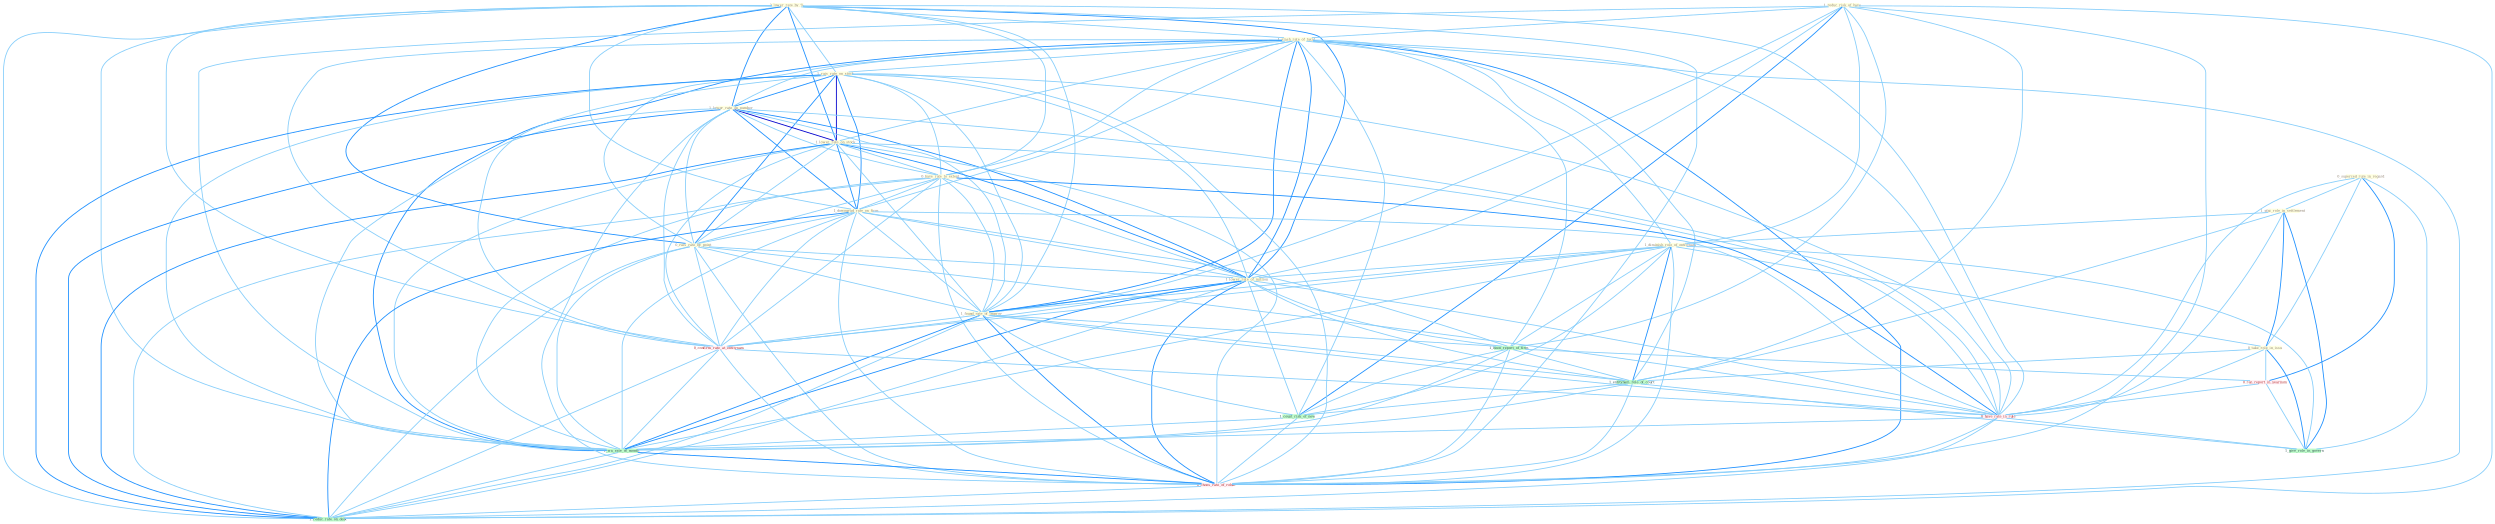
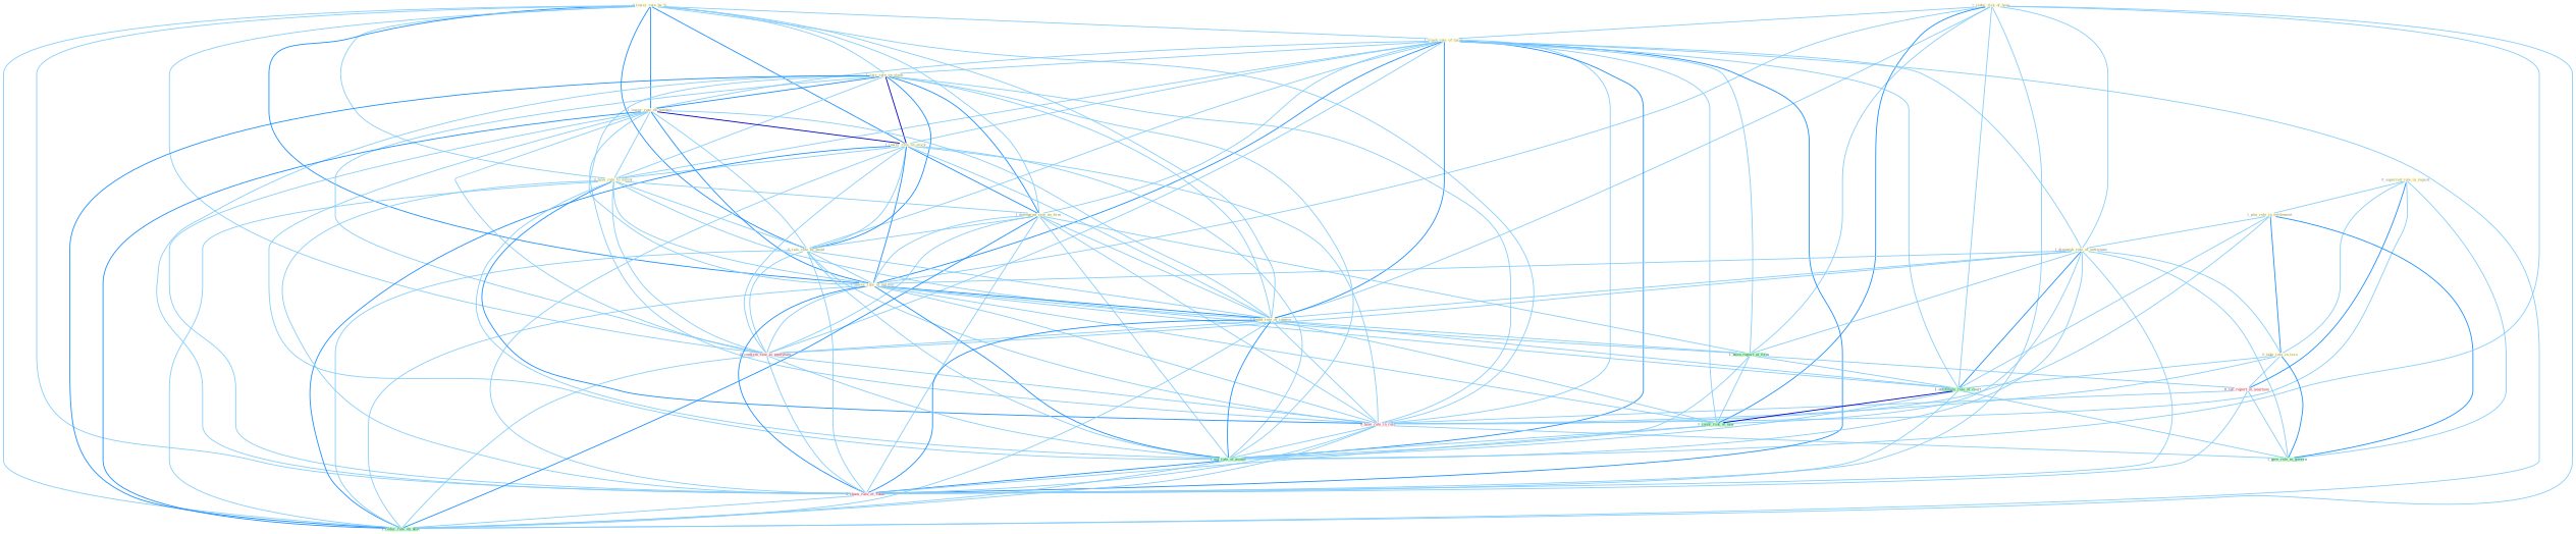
  graph {
    node [color="#ffffe0" fixedsize=true fontcolor="#8b7d6b" fontsize=4 shape=polygon style=filled]
    edge [color="#87cefa" w=1]
    "0_lower_rate_by_% " [height=.06 width=.5]
    "0_superced_rule_in_regard " [height=.06 width=.5]
    "1_plai_role_in_settlement " [height=.06 width=.5]
    "1_reduc_risk_of_have " [height=.06 width=.5]
    "1_slash_rate_of_taxat " [height=.06 width=.5]
    "1_diminish_role_of_entitynam " [height=.06 width=.5]
    "1_rais_rate_on_stock " [height=.06 width=.5]
    "1_lower_rate_on_number " [height=.06 width=.5]
    "1_lower_rate_on_stock " [height=.06 width=.5]
    "0_have_rate_to_extent " [height=.06 width=.5]
    "1_downgrad_rate_on_firm " [height=.06 width=.5]
    "0_rais_rate_by_point " [height=.06 width=.5]
    "0_take_role_in_issu " [height=.06 width=.5]
    "1_lower_rate_of_million " [height=.06 width=.5]
    "1_found_rate_of_improv " [height=.06 width=.5]
    "0_ran_report_in_yearnum " [color="#fff0f5" fontcolor="#b22222" height=.06 width=.5]
    "0_confirm_rate_at_entitynam " [color="#fff0f5" fontcolor="#b22222" height=.06 width=.5]
    n18 [color="#fff0f5" fontcolor="#b22222" height=.06 label="0_have_rate_in_rule" width=.5]
    "0_choos_rate_of_rebat " [color="#fff0f5" fontcolor="#b22222" height=.06 width=.5]
    "1_wa_rate_of_month " [color="#BDFCC9" fontcolor="#2f4f4f" height=.06 width=.5]
    "1_reduc_rate_on_debt " [color="#BDFCC9" fontcolor="#2f4f4f" height=.06 width=.5]
    "1_give_role_in_govern " [color="#BDFCC9" fontcolor="#2f4f4f" height=.06 width=.5]
    "1_entitynam_role_of_court " [color="#BDFCC9" fontcolor="#2f4f4f" height=.06 width=.5]
    "1_been_report_of_firm " [color="#BDFCC9" fontcolor="#2f4f4f" height=.06 width=.5]
    "1_count_risk_of_new " [color="#BDFCC9" fontcolor="#2f4f4f" height=.06 width=.5]
    subgraph sub_1 {
      "0_lower_rate_by_% "
      "0_superced_rule_in_regard "
      "1_plai_role_in_settlement "
      "1_reduc_risk_of_have "
      "1_slash_rate_of_taxat "
      "1_diminish_role_of_entitynam "
      "1_rais_rate_on_stock "
      "1_lower_rate_on_number "
      "1_lower_rate_on_stock "
      "0_have_rate_to_extent "
      "1_downgrad_rate_on_firm "
      "0_rais_rate_by_point "
      "0_take_role_in_issu "
      "1_lower_rate_of_million "
      "1_found_rate_of_improv "
    }
    subgraph sub_2 {
      "0_ran_report_in_yearnum "
      "0_confirm_rate_at_entitynam "
      n18
      "0_choos_rate_of_rebat "
    }
    "0_lower_rate_by_% " -- "1_slash_rate_of_taxat "
    "0_lower_rate_by_% " -- "1_rais_rate_on_stock "
    "0_lower_rate_by_% " -- "1_lower_rate_on_number " [color="#1e90ff" w=2]
    "0_lower_rate_by_% " -- "1_lower_rate_on_stock " [color="#1e90ff" w=2]
    "0_lower_rate_by_% " -- "0_have_rate_to_extent "
    "0_lower_rate_by_% " -- "1_downgrad_rate_on_firm "
    "0_lower_rate_by_% " -- "0_rais_rate_by_point " [color="#1e90ff" w=2]
    "0_lower_rate_by_% " -- "1_lower_rate_of_million " [color="#1e90ff" w=2]
    "0_lower_rate_by_% " -- "1_found_rate_of_improv "
    "0_lower_rate_by_% " -- "0_confirm_rate_at_entitynam "
    "0_lower_rate_by_% " -- n18
    "0_lower_rate_by_% " -- "0_choos_rate_of_rebat "
-   "0_lower_rate_by_% " -- "1_wa_rate_of_month "
    "0_lower_rate_by_% " -- "1_reduc_rate_on_debt "
    "0_superced_rule_in_regard " -- "1_plai_role_in_settlement "
    "0_superced_rule_in_regard " -- "0_take_role_in_issu "
    "0_superced_rule_in_regard " -- "0_ran_report_in_yearnum " [color="#1e90ff"]
    "0_superced_rule_in_regard " -- n18
    "0_superced_rule_in_regard " -- "1_give_role_in_govern "
    "1_plai_role_in_settlement " -- "1_diminish_role_of_entitynam "
    "1_plai_role_in_settlement " -- "0_take_role_in_issu " [color="#1e90ff" w=2]
    "1_plai_role_in_settlement " -- n18
    "1_plai_role_in_settlement " -- "1_give_role_in_govern " [color="#1e90ff" w=2]
    "1_plai_role_in_settlement " -- "1_entitynam_role_of_court "
    "1_reduc_risk_of_have " -- "1_slash_rate_of_taxat "
    "1_reduc_risk_of_have " -- "1_diminish_role_of_entitynam "
    "1_reduc_risk_of_have " -- "1_lower_rate_of_million "
    "1_reduc_risk_of_have " -- "1_found_rate_of_improv "
    "1_reduc_risk_of_have " -- "0_choos_rate_of_rebat "
    "1_reduc_risk_of_have " -- "1_wa_rate_of_month "
    "1_reduc_risk_of_have " -- "1_reduc_rate_on_debt "
    "1_reduc_risk_of_have " -- "1_entitynam_role_of_court "
    "1_reduc_risk_of_have " -- "1_been_report_of_firm "
    "1_reduc_risk_of_have " -- "1_count_risk_of_new " [color="#1e90ff" w=2]
    "1_slash_rate_of_taxat " -- "1_diminish_role_of_entitynam "
    "1_slash_rate_of_taxat " -- "1_rais_rate_on_stock "
    "1_slash_rate_of_taxat " -- "1_lower_rate_on_number "
    "1_slash_rate_of_taxat " -- "1_lower_rate_on_stock "
    "1_slash_rate_of_taxat " -- "0_have_rate_to_extent "
    "1_slash_rate_of_taxat " -- "1_downgrad_rate_on_firm "
    "1_slash_rate_of_taxat " -- "0_rais_rate_by_point "
    "1_slash_rate_of_taxat " -- "1_lower_rate_of_million " [color="#1e90ff" w=2]
    "1_slash_rate_of_taxat " -- "1_found_rate_of_improv " [color="#1e90ff" w=2]
    "1_slash_rate_of_taxat " -- "0_confirm_rate_at_entitynam "
    "1_slash_rate_of_taxat " -- n18
    "1_slash_rate_of_taxat " -- "0_choos_rate_of_rebat " [color="#1e90ff" w=2]
    "1_slash_rate_of_taxat " -- "1_wa_rate_of_month " [color="#1e90ff" w=2]
    "1_slash_rate_of_taxat " -- "1_reduc_rate_on_debt "
    "1_slash_rate_of_taxat " -- "1_entitynam_role_of_court "
    "1_slash_rate_of_taxat " -- "1_been_report_of_firm "
    "1_slash_rate_of_taxat " -- "1_count_risk_of_new "
    "1_diminish_role_of_entitynam " -- "0_take_role_in_issu "
    "1_diminish_role_of_entitynam " -- "1_lower_rate_of_million "
    "1_diminish_role_of_entitynam " -- "1_found_rate_of_improv "
    "1_diminish_role_of_entitynam " -- "0_confirm_rate_at_entitynam "
    "1_diminish_role_of_entitynam " -- "0_choos_rate_of_rebat "
    "1_diminish_role_of_entitynam " -- "1_wa_rate_of_month "
    "1_diminish_role_of_entitynam " -- "1_give_role_in_govern "
    "1_diminish_role_of_entitynam " -- "1_entitynam_role_of_court " [color="#1e90ff" w=2]
    "1_diminish_role_of_entitynam " -- "1_been_report_of_firm "
    "1_diminish_role_of_entitynam " -- "1_count_risk_of_new "
    "1_rais_rate_on_stock " -- "1_lower_rate_on_number " [color="#1e90ff" w=2]
    "1_rais_rate_on_stock " -- "1_lower_rate_on_stock " [color="#0000cd" w=3]
    "1_rais_rate_on_stock " -- "0_have_rate_to_extent "
    "1_rais_rate_on_stock " -- "1_downgrad_rate_on_firm " [color="#1e90ff" w=2]
    "1_rais_rate_on_stock " -- "0_rais_rate_by_point " [color="#1e90ff" w=2]
    "1_rais_rate_on_stock " -- "1_lower_rate_of_million "
    "1_rais_rate_on_stock " -- "1_found_rate_of_improv "
    "1_rais_rate_on_stock " -- "0_confirm_rate_at_entitynam "
    "1_rais_rate_on_stock " -- n18
    "1_rais_rate_on_stock " -- "0_choos_rate_of_rebat "
    "1_rais_rate_on_stock " -- "1_wa_rate_of_month "
    "1_rais_rate_on_stock " -- "1_reduc_rate_on_debt " [color="#1e90ff" w=2]
    "1_lower_rate_on_number " -- "1_lower_rate_on_stock " [color="#0000cd" w=3]
    "1_lower_rate_on_number " -- "0_have_rate_to_extent "
-   "1_lower_rate_on_number " -- "1_downgrad_rate_on_firm " [color="#1e90ff" w=2]
    "1_lower_rate_on_number " -- "0_rais_rate_by_point "
    "1_lower_rate_on_number " -- "1_lower_rate_of_million " [color="#1e90ff" w=2]
    "1_lower_rate_on_number " -- "1_found_rate_of_improv "
    "1_lower_rate_on_number " -- "0_confirm_rate_at_entitynam "
    "1_lower_rate_on_number " -- n18
    "1_lower_rate_on_number " -- "0_choos_rate_of_rebat "
    "1_lower_rate_on_number " -- "1_wa_rate_of_month "
    "1_lower_rate_on_number " -- "1_reduc_rate_on_debt " [color="#1e90ff" w=2]
    "1_lower_rate_on_stock " -- "0_have_rate_to_extent "
    "1_lower_rate_on_stock " -- "1_downgrad_rate_on_firm " [color="#1e90ff" w=2]
    "1_lower_rate_on_stock " -- "0_rais_rate_by_point "
    "1_lower_rate_on_stock " -- "1_lower_rate_of_million " [color="#1e90ff" w=2]
    "1_lower_rate_on_stock " -- "1_found_rate_of_improv "
    "1_lower_rate_on_stock " -- "0_confirm_rate_at_entitynam "
    "1_lower_rate_on_stock " -- n18
    "1_lower_rate_on_stock " -- "0_choos_rate_of_rebat "
    "1_lower_rate_on_stock " -- "1_wa_rate_of_month "
    "1_lower_rate_on_stock " -- "1_reduc_rate_on_debt " [color="#1e90ff" w=2]
    "0_have_rate_to_extent " -- "1_downgrad_rate_on_firm "
    "0_have_rate_to_extent " -- "0_rais_rate_by_point "
    "0_have_rate_to_extent " -- "1_lower_rate_of_million "
    "0_have_rate_to_extent " -- "1_found_rate_of_improv "
    "0_have_rate_to_extent " -- "0_confirm_rate_at_entitynam "
    "0_have_rate_to_extent " -- n18 [color="#1e90ff" w=2]
    "0_have_rate_to_extent " -- "0_choos_rate_of_rebat "
    "0_have_rate_to_extent " -- "1_wa_rate_of_month "
    "0_have_rate_to_extent " -- "1_reduc_rate_on_debt "
    "1_downgrad_rate_on_firm " -- "0_rais_rate_by_point "
    "1_downgrad_rate_on_firm " -- "1_lower_rate_of_million "
    "1_downgrad_rate_on_firm " -- "1_found_rate_of_improv "
    "1_downgrad_rate_on_firm " -- "0_confirm_rate_at_entitynam "
    "1_downgrad_rate_on_firm " -- n18
    "1_downgrad_rate_on_firm " -- "0_choos_rate_of_rebat "
    "1_downgrad_rate_on_firm " -- "1_wa_rate_of_month "
    "1_downgrad_rate_on_firm " -- "1_reduc_rate_on_debt " [color="#1e90ff" w=2]
    "1_downgrad_rate_on_firm " -- "1_been_report_of_firm "
    "0_rais_rate_by_point " -- "1_lower_rate_of_million "
    "0_rais_rate_by_point " -- "1_found_rate_of_improv "
    "0_rais_rate_by_point " -- "0_confirm_rate_at_entitynam "
    "0_rais_rate_by_point " -- n18
    "0_rais_rate_by_point " -- "0_choos_rate_of_rebat "
    "0_rais_rate_by_point " -- "1_wa_rate_of_month "
    "0_rais_rate_by_point " -- "1_reduc_rate_on_debt "
    "0_take_role_in_issu " -- "0_ran_report_in_yearnum "
    "0_take_role_in_issu " -- n18
    "0_take_role_in_issu " -- "1_give_role_in_govern " [color="#1e90ff" w=2]
    "0_take_role_in_issu " -- "1_entitynam_role_of_court "
    "1_lower_rate_of_million " -- "1_found_rate_of_improv " [color="#1e90ff" w=2]
    "1_lower_rate_of_million " -- "0_confirm_rate_at_entitynam "
    "1_lower_rate_of_million " -- n18
    "1_lower_rate_of_million " -- "0_choos_rate_of_rebat " [color="#1e90ff" w=2]
    "1_lower_rate_of_million " -- "1_wa_rate_of_month " [color="#1e90ff" w=2]
    "1_lower_rate_of_million " -- "1_reduc_rate_on_debt "
    "1_lower_rate_of_million " -- "1_entitynam_role_of_court "
    "1_lower_rate_of_million " -- "1_been_report_of_firm "
    "1_lower_rate_of_million " -- "1_count_risk_of_new "
    "1_found_rate_of_improv " -- "0_confirm_rate_at_entitynam "
    "1_found_rate_of_improv " -- n18
    "1_found_rate_of_improv " -- "0_choos_rate_of_rebat " [color="#1e90ff" w=2]
    "1_found_rate_of_improv " -- "1_wa_rate_of_month " [color="#1e90ff" w=2]
    "1_found_rate_of_improv " -- "1_reduc_rate_on_debt "
    "1_found_rate_of_improv " -- "1_entitynam_role_of_court "
    "1_found_rate_of_improv " -- "1_been_report_of_firm "
    "1_found_rate_of_improv " -- "1_count_risk_of_new "
    "0_ran_report_in_yearnum " -- n18
    "0_ran_report_in_yearnum " -- "1_give_role_in_govern "
    "0_confirm_rate_at_entitynam " -- n18
    "0_confirm_rate_at_entitynam " -- "0_choos_rate_of_rebat "
    "0_confirm_rate_at_entitynam " -- "1_wa_rate_of_month "
    "0_confirm_rate_at_entitynam " -- "1_reduc_rate_on_debt "
    n18 -- "0_choos_rate_of_rebat "
    n18 -- "1_wa_rate_of_month "
    n18 -- "1_reduc_rate_on_debt "
    n18 -- "1_give_role_in_govern "
    "0_choos_rate_of_rebat " -- "1_reduc_rate_on_debt "
    "1_wa_rate_of_month " -- "0_choos_rate_of_rebat " [color="#1e90ff" w=2]
    "1_wa_rate_of_month " -- "1_reduc_rate_on_debt "
    "1_entitynam_role_of_court " -- "0_choos_rate_of_rebat "
    "1_entitynam_role_of_court " -- "1_wa_rate_of_month "
    "1_entitynam_role_of_court " -- "1_give_role_in_govern "
-   "1_entitynam_role_of_court " -- "1_count_risk_of_new "
+   "1_entitynam_role_of_court " -- "1_count_risk_of_new " [color="#0000cd"]
    "1_been_report_of_firm " -- "0_ran_report_in_yearnum "
-   "1_been_report_of_firm " -- "0_choos_rate_of_rebat "
+   "0_ran_report_in_yearnum " -- "0_choos_rate_of_rebat "
    "1_been_report_of_firm " -- "1_wa_rate_of_month "
    "1_been_report_of_firm " -- "1_entitynam_role_of_court "
    "1_been_report_of_firm " -- "1_count_risk_of_new "
    "1_count_risk_of_new " -- "0_choos_rate_of_rebat "
    "1_count_risk_of_new " -- "1_wa_rate_of_month "
  }
